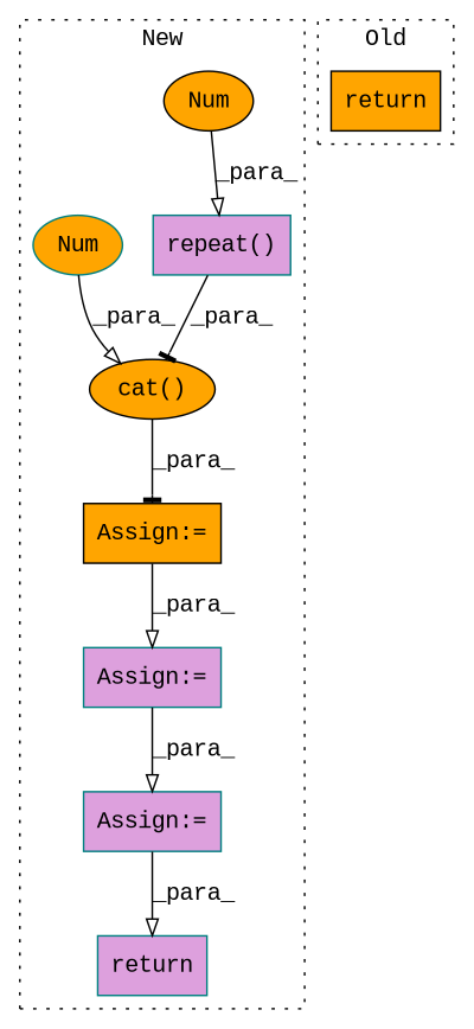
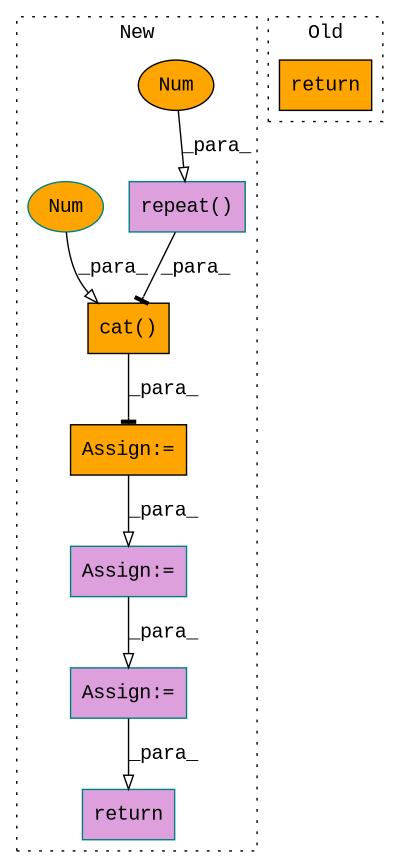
  digraph {
    fontname="Liberation Mono"
    node [a=68 l=3 shape=box style=filled fillcolor=orange color=teal fontname="Liberation Mono"]
    edge [arrowhead=onormal fontname="Liberation Mono"]
    n1 [a=75 l="35,1" label="repeat()" s="17817,17868" fillcolor=plum]
    n2 [label="Assign:=" s=18094 fillcolor=plum]
    n3 [a=76 l=1 label=Num s=17867 shape=ellipse color=black]
    n4 [a=93 l=7 label=return s=18195 fillcolor=plum]
    n5 [label="Assign:=" s=18146 fillcolor=plum]
    n6 [label="Assign:=" s=17984 color=black]
-   n7 [a=75 l="10,1" label="cat()" s="17803,17873" shape=ellipse color=black]
+   n7 [a=75 l="10,1" label="cat()" s="17803,17873" color=black]
    n8 [a=76 l=1 label=Num s=17872 shape=ellipse]
    n9 [a=93 l=7 label=return s=18641 color=black]
    subgraph cluster_1 {
      label=New
      style=dotted
      n1
      n2
      n3
      n4
      n5
      n6
      n7
      n8
    }
    subgraph cluster_2 {
      label=Old
      style=dotted
      n9
    }
    n1 -> n7 [label=_para_ arrowhead=tee]
    n2 -> n5 [label=_para_]
    n3 -> n1 [label=_para_]
    n5 -> n4 [label=_para_]
    n6 -> n2 [label=_para_]
    n7 -> n6 [label=_para_ arrowhead=tee]
    n8 -> n7 [label=_para_]
  }
